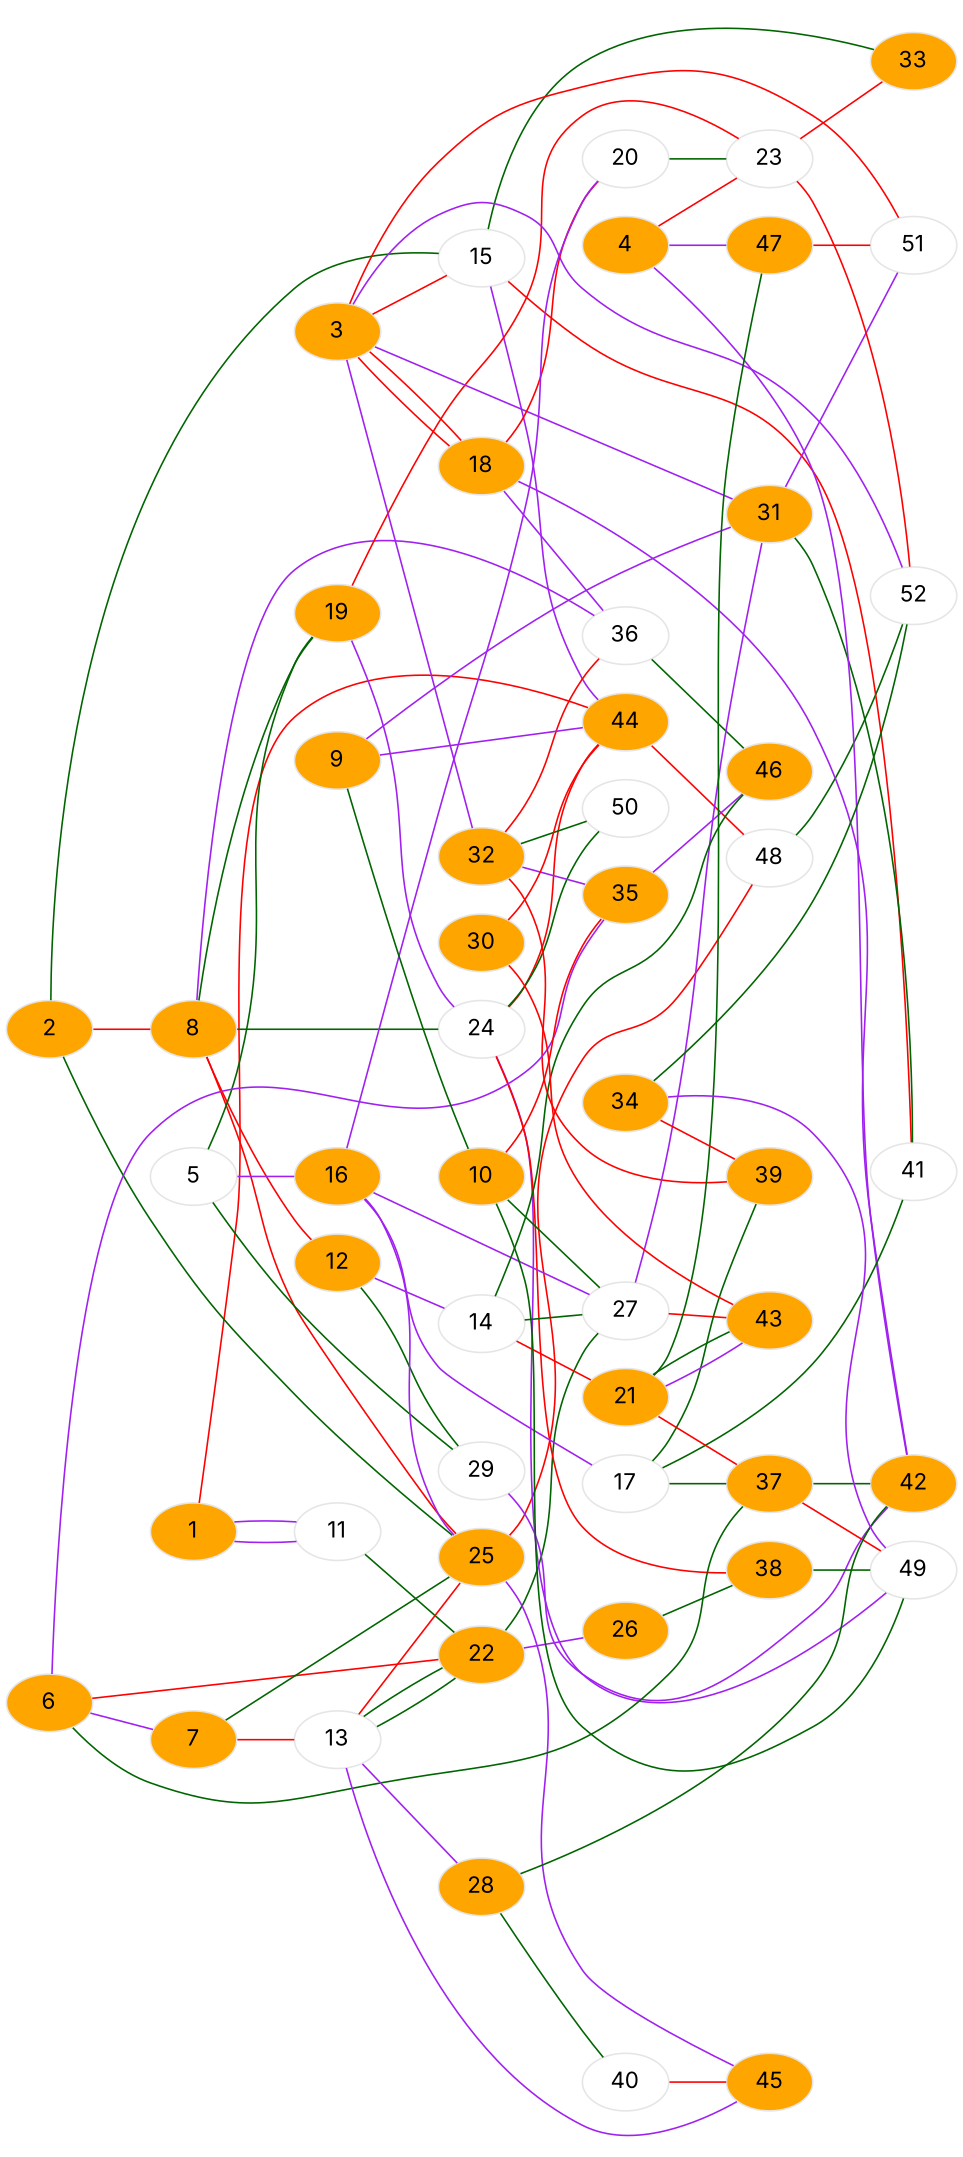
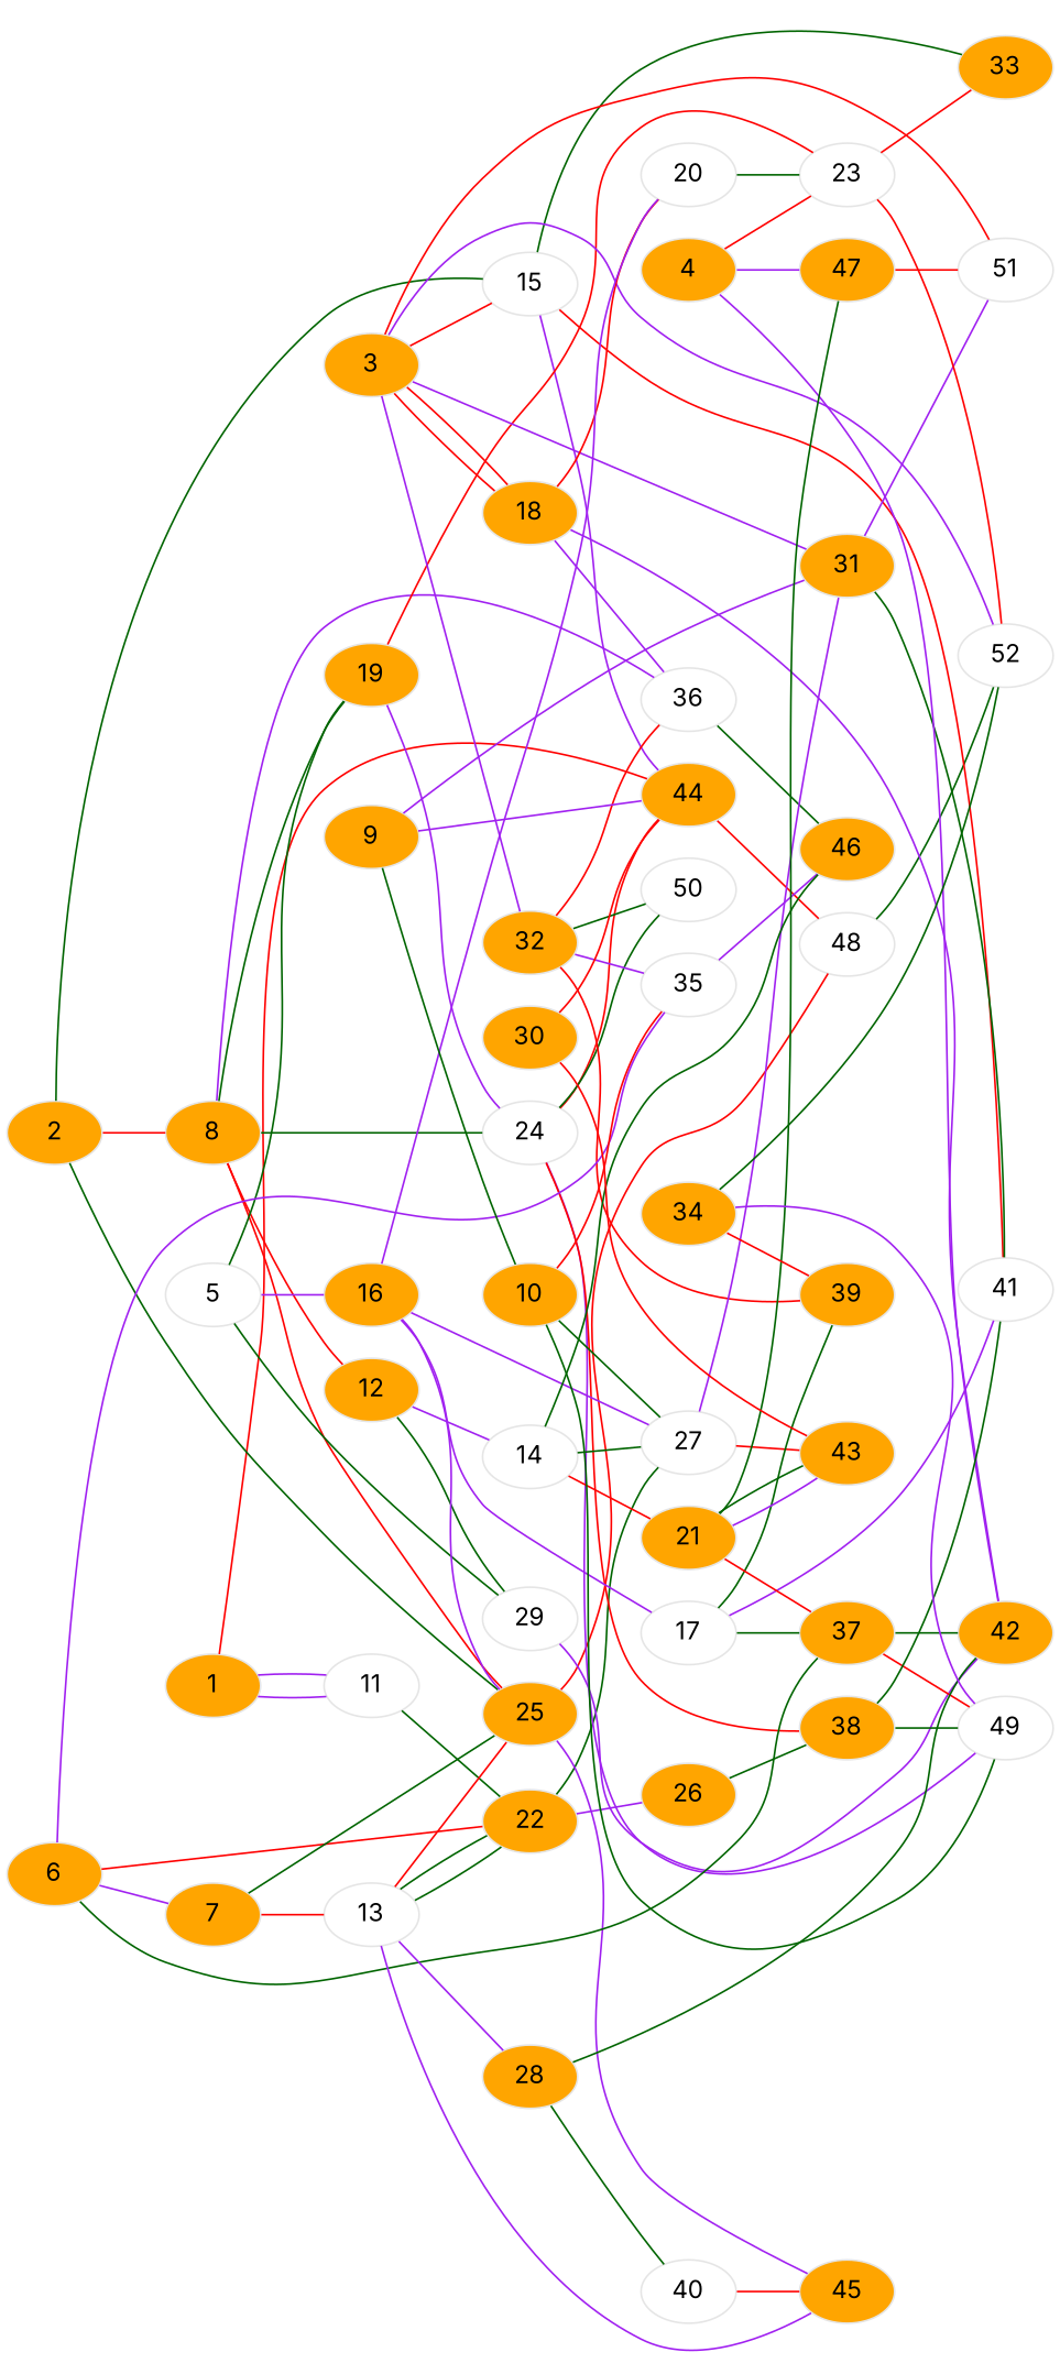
  graph {
    fontname=Inter
    rankdir=LR
    node [color=gray90 fillcolor=orange fontname=Inter style=filled]
    edge [color=darkgreen fontname=Inter]
    11 [fillcolor=white]
    1
    44
    22
    48 [fillcolor=white]
    2
    8
    15 [fillcolor=white]
    25
    19
    12
    24 [fillcolor=white]
    36 [fillcolor=white]
    33
    41 [fillcolor=white]
    45
    3
    18
    31
    32
    51 [fillcolor=white]
    52 [fillcolor=white]
    42
    20 [fillcolor=white]
-   35
+   35 [fillcolor=white]
    39
    50 [fillcolor=white]
    23 [fillcolor=white]
    4
    47
    5 [fillcolor=white]
    16
    29 [fillcolor=white]
    27 [fillcolor=white]
    17 [fillcolor=white]
    6
    7
    37
    13 [fillcolor=white]
    26
    46
    49 [fillcolor=white]
    28
    14 [fillcolor=white]
    38
    9
    10
    43
    21
    40 [fillcolor=white]
    30
    34
    11 -- 22
    1 -- 11 [color=purple]
    1 -- 11 [color=purple]
    1 -- 44 [color=red]
    44 -- 48 [color=red]
    22 -- 27
    22 -- 26 [color=purple]
    48 -- 52
    2 -- 8 [color=red]
    2 -- 15
    2 -- 25
    8 -- 25 [color=red]
    8 -- 19
    8 -- 12 [color=red]
    8 -- 24
    8 -- 36 [color=purple]
    15 -- 44 [color=purple]
    15 -- 33
    15 -- 41 [color=red]
    25 -- 48 [color=red]
    25 -- 45 [color=purple]
    19 -- 24 [color=purple]
    19 -- 23 [color=red]
    12 -- 29
    12 -- 14 [color=purple]
    24 -- 44 [color=red]
    24 -- 50
    24 -- 49 [color=purple]
    24 -- 38 [color=red]
    36 -- 46
    3 -- 15 [color=red]
    3 -- 18 [color=red]
    3 -- 18 [color=red]
    3 -- 31 [color=purple]
    3 -- 32 [color=purple]
    3 -- 51 [color=red]
    3 -- 52 [color=purple]
    18 -- 36 [color=purple]
    18 -- 42 [color=purple]
    18 -- 20 [color=red]
    31 -- 41
    31 -- 51 [color=purple]
    32 -- 36 [color=red]
    32 -- 35 [color=purple]
    32 -- 39 [color=red]
    32 -- 50
    20 -- 23
    35 -- 46 [color=purple]
    23 -- 33 [color=red]
    23 -- 52 [color=red]
    4 -- 42 [color=purple]
    4 -- 23 [color=red]
    4 -- 47 [color=purple]
    47 -- 51 [color=red]
    5 -- 19
    5 -- 16 [color=purple]
    5 -- 29
    16 -- 25 [color=purple]
    16 -- 20 [color=purple]
    16 -- 27 [color=purple]
    16 -- 17 [color=purple]
    29 -- 42 [color=purple]
    27 -- 31 [color=purple]
    27 -- 43 [color=red]
-   17 -- 41
+   17 -- 41 [color=purple]
    17 -- 39
    17 -- 37
    6 -- 22 [color=red]
    6 -- 35 [color=purple]
    6 -- 7 [color=purple]
    6 -- 37
    7 -- 25
    7 -- 13 [color=red]
    37 -- 42
    37 -- 49 [color=red]
    13 -- 22
    13 -- 22
    13 -- 25 [color=red]
    13 -- 45 [color=purple]
    13 -- 28 [color=purple]
    26 -- 38
    28 -- 42
    28 -- 40
    14 -- 27
    14 -- 46
    14 -- 21 [color=red]
+   38 -- 41
    38 -- 49
    9 -- 44 [color=purple]
    9 -- 31 [color=purple]
    9 -- 10
    10 -- 35 [color=red]
    10 -- 27
    10 -- 49
    21 -- 47
    21 -- 37 [color=red]
    21 -- 43 [color=purple]
    21 -- 43
    40 -- 45 [color=red]
    30 -- 44 [color=red]
    30 -- 43 [color=red]
    34 -- 52
    34 -- 39 [color=red]
    34 -- 49 [color=purple]
  }
